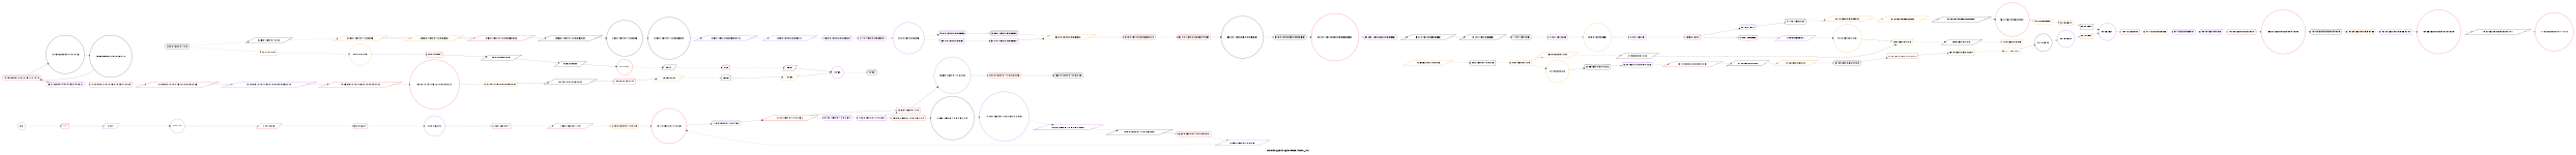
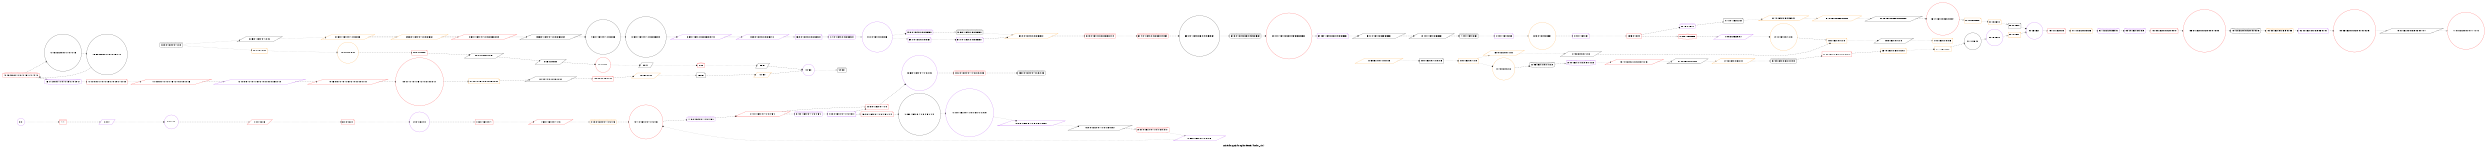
  digraph {
    fontname="Patrick Hand"
    label="Control-flow-graph for register allocator (function _show)"
    rankdir=LR
    node [color=black fontname="Patrick Hand" shape=parallelogram]
    edge [arrowhead=tee fontname="Patrick Hand" style=dotted]
    n1 [color=purple label="0, 0: " shape=circle]
    n2 [color=red label="1, 1: " shape=cylinder]
    n3 [color=purple label="2, 2: 0 1 "]
    n4 [color=purple label="3, 3: 0 1 2 3 " shape=circle]
    n5 [color=red label="4, 4: 0 1 2 3 4 5 "]
    n6 [color=red label="5, 7: 0 1 4 5 6 7 " shape=note]
    n7 [color=purple label="6, 8: 0 1 4 5 6 7 8 9 " shape=circle]
    n8 [color=red label="7, 23: 0 1 4 5 8 9 10 11 " shape=note]
    n9 [color=red label="8, 157: 0 1 4 5 8 9 10 11 12 13 "]
    n10 [color=darkorange label="9, 160: 0 1 4 5 8 9 10 11 12 13 14 15 " shape=cylinder]
    n11 [color=red label="10, 11: 0 1 4 5 8 9 10 11 12 13 14 15 " shape=circle]
    n12 [color=purple label="11, 13: 0 1 4 5 8 9 10 11 12 13 14 15 16 " shape=cylinder]
    n13 [color=red label="12, 14: 0 1 4 5 8 9 10 11 12 13 14 15 16 "]
    n14 [color=purple label="13, 19: 0 1 4 5 8 9 10 11 12 13 14 15 16 " shape=cylinder]
    n15 [color=red label="22, 34: 0 1 4 5 8 9 10 11 12 13 " shape=note]
    n16 [color=purple label="14, 20: 0 1 4 5 8 9 10 11 12 13 14 15 16 " shape=note]
    n17 [color=purple label="23, 35: 0 1 4 5 8 9 10 11 12 13 22 23 " shape=circle]
    n18 [color=red label="15, 24: 0 1 4 5 8 9 10 11 12 13 14 15 16 17 18 " shape=note]
    n19 [label="16, 25: 0 1 4 5 8 9 10 11 12 13 14 15 16 17 18 " shape=circle]
    n20 [color=purple label="17, 27: 0 1 4 5 8 9 10 11 12 13 14 15 16 17 18 19 20 " shape=circle]
    n21 [color=purple label="18, 31: 0 1 4 5 8 9 10 11 12 13 14 15 16 19 20 21 "]
    n22 [label="19, 29: 0 1 4 5 8 9 10 11 12 13 14 15 19 20 21 "]
    n23 [color=red label="20, 32: 0 1 4 5 8 9 10 11 12 13 14 15 19 20 21 " shape=cylinder]
    n24 [color=purple label="21, 33: 0 1 4 5 8 9 10 11 12 13 14 15 "]
    n25 [color=red label="24, 36: 0 1 4 5 8 9 10 11 12 13 22 23 24 25 " shape=cylinder]
    n26 [label="25, 37: 0 1 4 5 8 9 10 11 22 23 24 25 " shape=cylinder]
    n27 [label="26, 38: 0 1 4 5 8 9 10 11 22 23 " shape=cylinder]
    n28 [color=darkorange label="27, 41: 10 11 26 27 " shape=note]
    n29 [label="36, 50: 0 1 4 5 8 9 10 11 22 23 "]
-   n30 [color=darkorange label="28, 42: 26 27 28 29 " shape=circle]
+   n30 [color=darkorange label="28, 42: 26 37 28 29" shape=circle]
    n31 [color=darkorange label="37, 52: 0 1 4 5 8 9 10 11 22 23 34 35 "]
    n32 [color=red label="29, 43: 28 29 30 31 " shape=note]
    n33 [label="30, 44: 28 29 30 31 32 33 "]
    n34 [label="31, 45: 28 29 32 33 "]
    n35 [color=red label="32, 46: 32 33 " shape=circle]
    n36 [label="33, 47: "]
    n37 [color=red label="34, 48: " shape=cylinder]
    n38 [label="35, 49: "]
    n39 [color=purple label="127, 153: " shape=circle]
    n40 [label="128, 154: " shape=cylinder]
    n41 [color=darkorange label="38, 53: 0 1 4 5 8 9 10 11 22 23 34 35 36 "]
    n42 [color=red label="39, 54: 0 1 4 5 8 9 10 11 22 23 34 35 36 37 38 "]
    n43 [label="40, 55: 0 1 4 5 8 9 10 11 22 23 34 35 37 38 "]
    n44 [label="41, 56: 0 1 4 5 8 9 10 11 22 23 34 35 " shape=circle]
    n45 [label="42, 57: 0 1 4 5 8 9 10 11 22 23 34 35 39 40 " shape=circle]
    n46 [color=purple label="43, 58: 0 1 4 5 8 9 22 23 34 35 39 40 41 42 "]
    n47 [color=purple label="44, 59: 0 1 4 5 8 9 22 23 34 35 41 42 "]
    n48 [color=purple label="45, 60: 0 1 4 5 8 9 22 23 34 35 43 44 " shape=note]
    n49 [color=purple label="46, 61: 0 1 4 5 8 9 22 23 34 35 43 44 " shape=cylinder]
    n50 [color=purple label="47, 62: 0 1 4 5 8 9 22 23 34 35 " shape=circle]
    n51 [color=purple label="48, 63: 0 1 4 5 8 9 22 23 34 35 45 46 " shape=cylinder]
    n52 [color=purple label="50, 66: 0 1 4 5 8 9 22 23 34 35 " shape=note]
    n53 [label="49, 65: 0 1 4 5 8 9 22 23 34 35 45 46 " shape=cylinder]
    n54 [color=purple label="51, 67: 0 1 4 5 8 9 22 23 34 35 45 46 " shape=note]
    n55 [color=darkorange label="52, 69: 0 1 4 5 8 9 22 23 34 35 45 46 "]
    n56 [color=red label="53, 70: 0 1 4 5 8 9 22 23 34 35 45 46 47 48 " shape=cylinder]
    n57 [color=red label="54, 71: 0 1 4 5 8 9 22 23 34 35 47 48 49 50 " shape=cylinder]
    n58 [label="55, 72: 0 1 4 5 8 9 34 35 47 48 49 50 51 52 " shape=circle]
    n59 [label="56, 73: 0 1 4 5 8 9 34 35 47 48 51 52 53 54 " shape=cylinder]
    n60 [color=red label="57, 74: 0 1 4 5 8 9 34 35 47 48 51 52 53 54 55 56 " shape=circle]
    n61 [color=purple label="58, 75: 0 1 4 5 8 9 34 35 47 48 51 52 55 56 " shape=note]
    n62 [label="59, 76: 0 1 4 5 8 9 34 35 51 52 55 56 "]
    n63 [label="60, 77: 0 1 4 5 8 9 34 35 55 56 "]
    n64 [label="61, 78: 0 1 4 5 8 9 34 35 " shape=cylinder]
    n65 [color=purple label="62, 79: 0 1 4 5 8 9 34 35 " shape=note]
    n66 [color=darkorange label="63, 83: 0 1 4 5 8 9 34 35 57 " shape=circle]
    n67 [color=purple label="64, 84: 0 1 4 5 8 9 57 " shape=note]
    n68 [color=red label="65, 85: 0 1 4 5 8 9 " shape=note]
    n69 [color=red label="66, 89: 0 1 4 5 8 9 58 59 " shape=cylinder]
    n70 [color=purple label="90, 115: 0 1 4 5 8 9 " shape=cylinder]
    n71 [color=purple label="67, 90: 4 5 8 9 58 59 60 61 "]
    n72 [label="91, 117: 0 1 4 5 8 9 82 83 " shape=note]
    n73 [color=darkorange label="68, 162: 4 5 8 9 60 61 62 63 " shape=circle]
    n74 [color=darkorange label="69, 92: 4 5 8 9 60 61 62 63 " shape=note]
    n75 [label="70, 93: 4 5 8 9 60 61 62 63 "]
    n76 [color=darkorange label="71, 94: 4 5 8 9 62 63 64 65 " shape=note]
    n77 [color=darkorange label="72, 95: 4 5 8 9 60 61 62 63 64 65 "]
    n78 [label="73, 96: 4 5 8 9 60 61 62 63 64 65 " shape=note]
    n79 [color=darkorange label="74, 97: 4 5 8 9 60 61 62 63 " shape=note]
    n80 [color=darkorange label="75, 101: 4 5 8 9 60 61 62 63 "]
    n81 [color=darkorange label="77, 104: 4 5 8 9 62 63 " shape=circle]
    n82 [label="76, 103: 4 5 8 9 60 61 62 63 "]
    n83 [label="78, 105: 4 5 8 9 62 63 66 67 68 69 " shape=cylinder]
    n84 [color=purple label="79, 106: 4 5 8 9 66 67 68 69 70 71 72 73 " shape=cylinder]
    n85 [color=red label="80, 171: 4 5 8 9 66 67 68 69 70 71 72 73 "]
    n86 [label="81, 172: 4 5 8 9 66 67 68 69 "]
    n87 [color=darkorange label="82, 173: 4 5 8 9 74 75 76 77 "]
    n88 [label="83, 108: 4 5 8 9 74 75 76 77 78 79 " shape=cylinder]
    n89 [color=red label="84, 109: 4 5 8 9 74 75 76 77 78 79 80 81 " shape=note]
    n90 [color=darkorange label="85, 110: 4 5 8 9 74 75 76 77 80 81 " shape=note]
    n91 [color=darkorange label="86, 111: 4 5 8 9 80 81 " shape=note]
    n92 [label="87, 112: 4 5 8 9 " shape=circle]
    n93 [color=purple label="88, 113: 4 5 8 9 " shape=circle]
    n94 [color=darkorange label="89, 114: 4 5 8 9 " shape=note]
    n95 [color=purple label="99, 125: 4 5 8 9 " shape=circle]
    n96 [color=red label="100, 126: 4 5 8 9 92 93 " shape=note]
    n97 [color=darkorange label="92, 118: 4 5 8 9 82 83 84 85 86 87 "]
    n98 [color=darkorange label="93, 119: 4 5 8 9 84 85 86 87 88 89 "]
    n99 [label="94, 120: 4 5 8 9 84 85 86 87 88 89 90 91 "]
    n100 [color=red label="95, 121: 4 5 8 9 84 85 86 87 90 91 " shape=circle]
    n101 [color=darkorange label="96, 122: 4 5 8 9 90 91 " shape=note]
    n102 [color=darkorange label="97, 123: 4 5 8 9 " shape=note]
    n103 [label="98, 124: 4 5 8 9 " shape=note]
    n104 [color=darkorange label="101, 127: 4 5 8 9 92 93 94 95 " shape=note]
    n105 [color=purple label="102, 128: 4 5 8 9 94 95 96 97 " shape=cylinder]
    n106 [color=purple label="103, 129: 4 5 8 9 96 97 98 99 " shape=cylinder]
    n107 [color=red label="104, 130: 4 5 8 9 96 97 98 99 100 101 " shape=note]
    n108 [color=red label="105, 131: 4 5 8 9 96 97 98 99 100 101 102 103 " shape=circle]
    n109 [label="106, 132: 4 5 8 9 96 97 98 99 102 103 104 " shape=cylinder]
    n110 [color=darkorange label="107, 133: 4 5 8 9 96 97 98 99 104 105 " shape=cylinder]
    n111 [color=purple label="108, 134: 4 5 8 9 96 97 98 99 105 106 107 " shape=note]
    n112 [color=red label="109, 135: 4 5 8 9 96 97 98 99 106 107 108 109 " shape=circle]
    n113 [label="110, 136: 4 5 8 9 96 97 98 99 108 109 110 111 "]
    n114 [color=red label="111, 137: 4 5 8 9 96 97 110 111 112 113 " shape=circle]
    n115 [label="112, 138: 4 5 8 9 96 97 112 113 114 115 " shape=circle]
    n116 [label="113, 139: 8 9 96 97 112 113 114 115 116 117 " shape=circle]
    n117 [color=red label="114, 140: 8 9 96 97 112 113 114 115 116 117 118 119 " shape=cylinder]
    n118 [color=purple label="115, 141: 8 9 96 97 112 113 114 115 118 119 120 121 " shape=cylinder]
    n119 [color=red label="116, 142: 96 97 112 113 114 115 118 119 120 121 122 123 " shape=note]
    n120 [color=red label="117, 143: 96 97 112 113 114 115 118 119 122 123 124 125 "]
    n121 [color=purple label="118, 144: 96 97 112 113 114 115 118 119 122 123 124 125 126 127 "]
    n122 [color=red label="119, 145: 96 97 112 113 114 115 118 119 122 123 126 127 "]
    n123 [color=red label="120, 146: 112 113 114 115 118 119 122 123 126 127 " shape=circle]
    n124 [color=darkorange label="121, 147: 114 115 118 119 122 123 126 127 " shape=note]
    n125 [label="122, 148: 118 119 122 123 126 127 "]
    n126 [color=red label="123, 149: 122 123 126 127 " shape=note]
    n127 [color=darkorange label="124, 150: 126 127 "]
    n128 [label="125, 151: " shape=note]
    n129 [color=darkorange label="126, 152: "]
    n1 -> n2
    n2 -> n3 [arrowhead=onormal style=dashed]
    n3 -> n4 [arrowhead=dot]
    n4 -> n5 [arrowhead=onormal style=dashed]
    n5 -> n6
    n6 -> n7
    n7 -> n8 [arrowhead=onormal style=dashed]
    n8 -> n9
    n9 -> n10 [arrowhead=onormal]
    n10 -> n11 [style=dashed]
    n11 -> n12 [style=dashed]
    n12 -> n13 [arrowhead=dot style=dashed]
    n13 -> n14 [style=dashed]
    n13 -> n15 [arrowhead=onormal style=dashed]
    n14 -> n16 [style=dashed]
    n15 -> n17 [arrowhead=dot style=dashed]
    n16 -> n15 [style=dashed]
    n16 -> n18 [arrowhead=onormal style=dashed]
    n17 -> n25 [style=dashed]
    n18 -> n19 [style=dashed]
    n19 -> n20
    n20 -> n21 [arrowhead=dot]
    n21 -> n22 [arrowhead=dot]
    n22 -> n23 [arrowhead=onormal style=dashed]
    n23 -> n24 [arrowhead=onormal]
    n24 -> n11 [arrowhead=dot]
    n25 -> n26 [arrowhead=dot style=dashed]
    n27 -> n28
    n27 -> n29
    n28 -> n30
    n29 -> n31
    n30 -> n32 [style=dashed]
    n31 -> n41 [arrowhead=onormal style=dashed]
    n32 -> n33 [arrowhead=dot style=dashed]
    n33 -> n34 [style=dashed]
    n34 -> n35 [arrowhead=dot style=dashed]
    n35 -> n36 [arrowhead=dot]
    n36 -> n37 [arrowhead=dot]
    n37 -> n38
    n38 -> n39 [arrowhead=dot style=dashed]
    n39 -> n40 [arrowhead=onormal]
    n41 -> n42 [arrowhead=onormal style=dashed]
    n42 -> n43
    n43 -> n44 [arrowhead=dot]
    n44 -> n45
    n45 -> n46 [arrowhead=dot]
    n46 -> n47
    n47 -> n48 [arrowhead=onormal]
    n48 -> n49
    n49 -> n50 [arrowhead=onormal]
    n50 -> n51 [arrowhead=dot]
    n50 -> n52 [arrowhead=onormal]
    n51 -> n53 [arrowhead=onormal style=dashed]
    n52 -> n54 [arrowhead=dot]
    n53 -> n55 [arrowhead=onormal]
    n54 -> n55 [arrowhead=dot style=dashed]
    n55 -> n56 [style=dashed]
    n56 -> n57
    n57 -> n58 [arrowhead=dot style=dashed]
    n58 -> n59 [arrowhead=onormal]
    n59 -> n60 [arrowhead=dot style=dashed]
    n60 -> n61 [arrowhead=onormal style=dashed]
    n61 -> n62 [arrowhead=dot]
    n62 -> n63 [arrowhead=dot style=dashed]
    n63 -> n64 [arrowhead=dot style=dashed]
    n64 -> n65
    n65 -> n66 [arrowhead=onormal]
    n66 -> n67 [style=dashed]
    n67 -> n68 [arrowhead=onormal]
    n68 -> n69 [arrowhead=onormal style=dashed]
    n68 -> n70 [arrowhead=dot style=dashed]
    n69 -> n71 [arrowhead=onormal style=dashed]
    n70 -> n72 [arrowhead=onormal style=dashed]
    n71 -> n73 [arrowhead=dot]
    n72 -> n97
    n73 -> n74 [arrowhead=onormal style=dashed]
    n74 -> n75 [arrowhead=dot]
    n75 -> n76 [arrowhead=onormal]
    n77 -> n78 [arrowhead=dot]
    n78 -> n79 [arrowhead=dot]
    n79 -> n80 [arrowhead=onormal]
    n79 -> n81 [arrowhead=dot]
    n80 -> n82 [arrowhead=onormal]
    n81 -> n83 [arrowhead=dot style=dashed]
    n82 -> n74 [arrowhead=dot style=dashed]
    n83 -> n84 [arrowhead=onormal style=dashed]
    n84 -> n85
    n85 -> n86
    n86 -> n87 [arrowhead=onormal]
    n87 -> n88 [arrowhead=onormal]
    n88 -> n89 [style=dashed]
    n89 -> n90 [style=dashed]
    n90 -> n91 [arrowhead=dot]
    n91 -> n92 [style=dashed]
    n92 -> n93 [arrowhead=onormal]
    n93 -> n94 [arrowhead=onormal]
    n94 -> n95 [style=dashed]
    n95 -> n96 [arrowhead=onormal style=dashed]
    n96 -> n104 [arrowhead=dot]
    n97 -> n98 [arrowhead=onormal]
    n98 -> n99 [arrowhead=onormal]
    n99 -> n100 [arrowhead=dot style=dashed]
    n100 -> n101 [arrowhead=onormal style=dashed]
    n101 -> n102
    n102 -> n103 [arrowhead=onormal]
    n103 -> n95 [arrowhead=dot]
    n104 -> n105
    n105 -> n106 [arrowhead=dot style=dashed]
    n106 -> n107 [arrowhead=onormal]
    n107 -> n108 [style=dashed]
    n108 -> n109 [arrowhead=dot]
    n109 -> n110 [arrowhead=dot style=dashed]
    n110 -> n111 [arrowhead=dot style=dashed]
    n111 -> n112 [style=dashed]
    n112 -> n113 [arrowhead=onormal]
    n113 -> n114 [arrowhead=onormal]
    n115 -> n116 [style=dashed]
    n116 -> n117 [arrowhead=dot style=dashed]
    n117 -> n115 [style=dashed]
    n117 -> n118 [arrowhead=onormal style=dashed]
    n118 -> n119
    n119 -> n120
    n120 -> n121 [arrowhead=onormal style=dashed]
    n121 -> n122 [style=dashed]
    n122 -> n123 [style=dashed]
    n123 -> n124 [style=dashed]
    n124 -> n125 [style=dashed]
    n125 -> n126 [arrowhead=onormal style=dashed]
    n126 -> n127 [arrowhead=dot style=dashed]
    n127 -> n128 [arrowhead=onormal]
    n128 -> n129 [arrowhead=dot style=dashed]
    n129 -> n39 [arrowhead=onormal style=dashed]
  }
